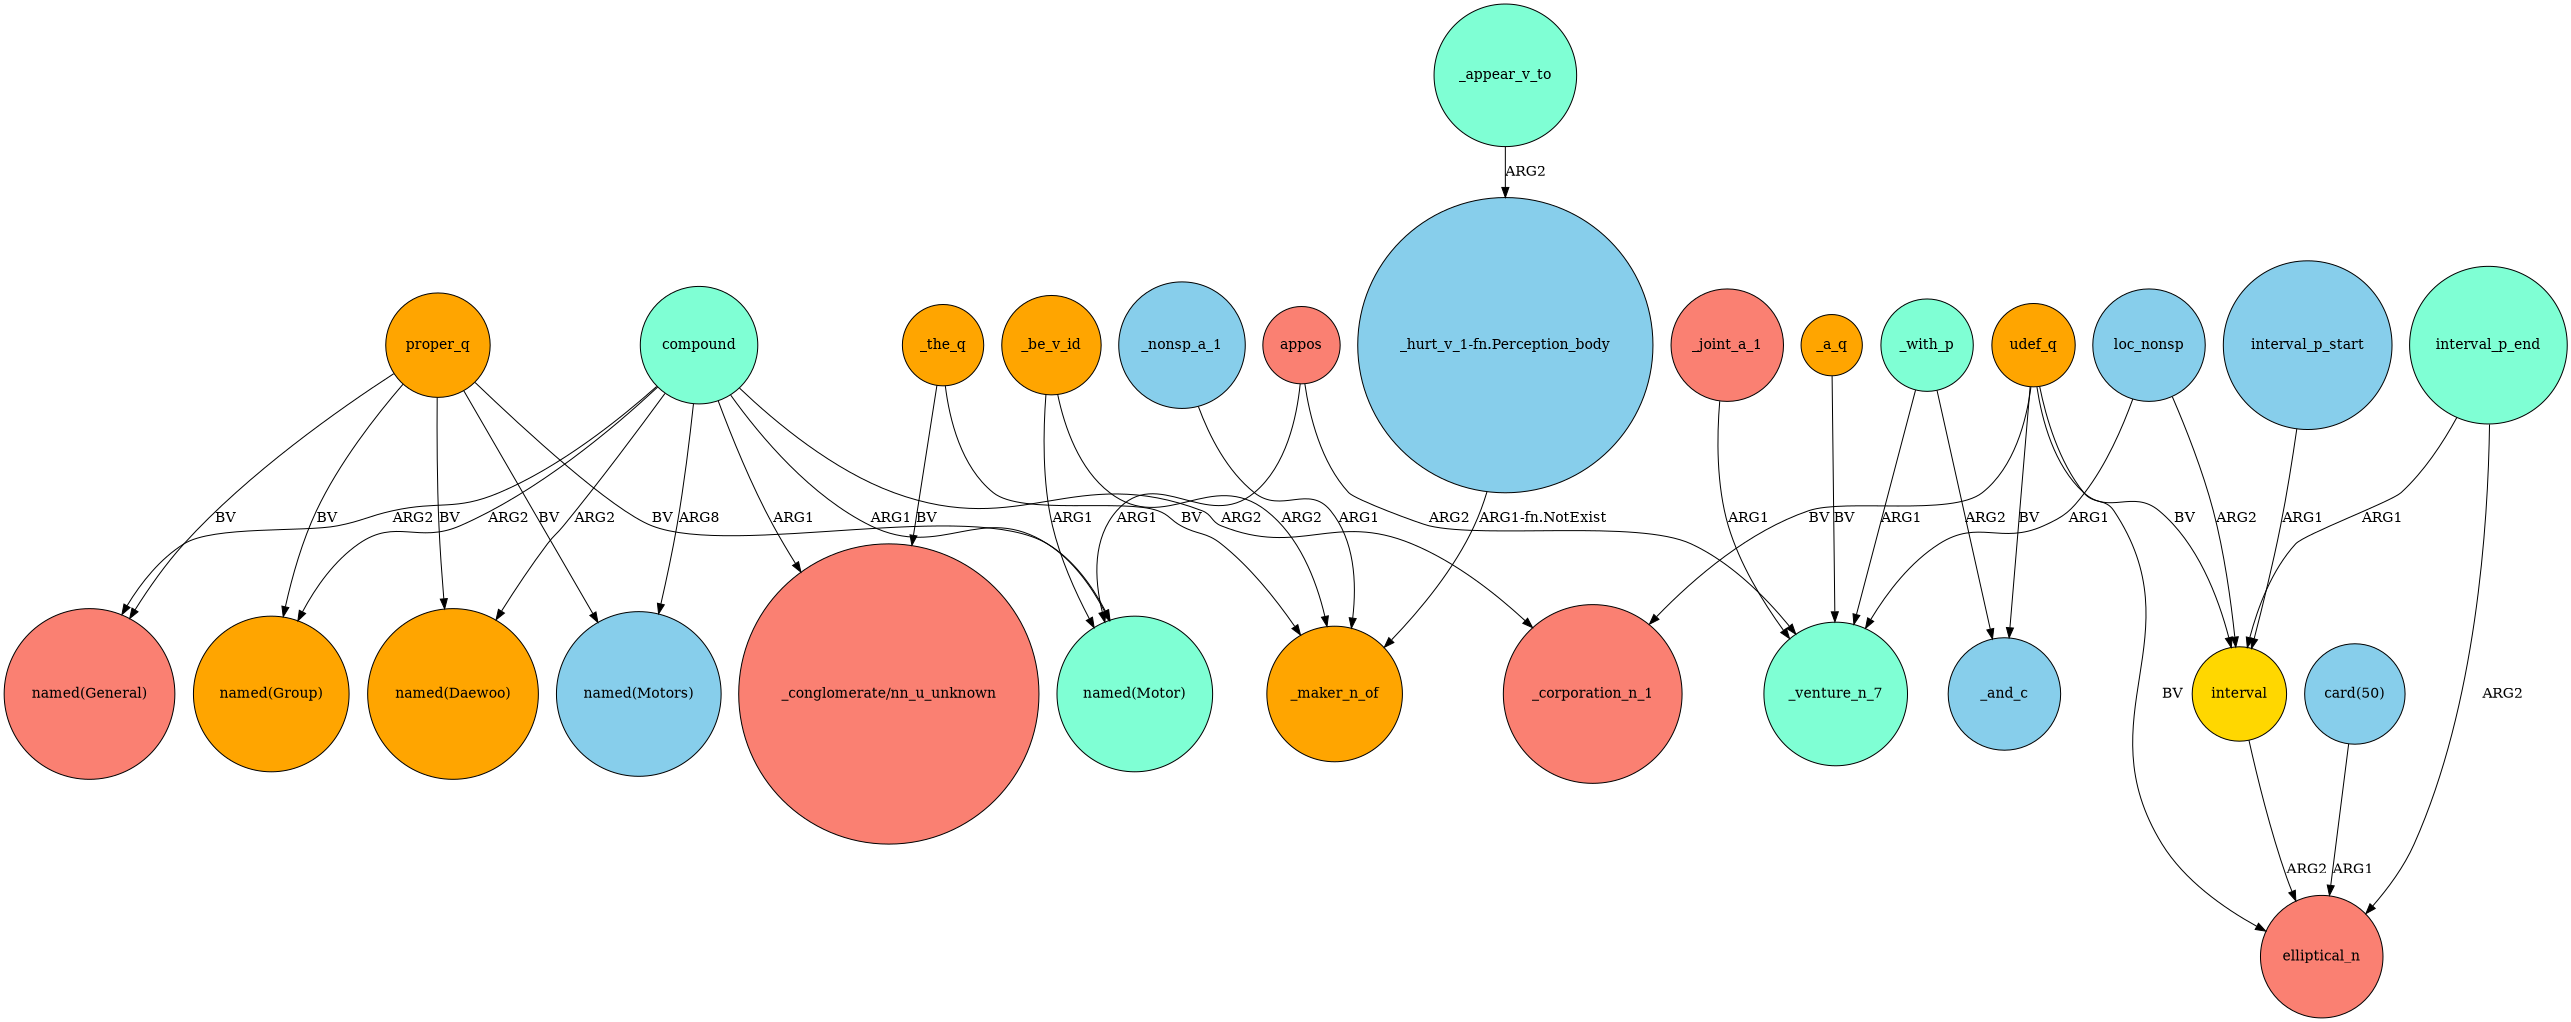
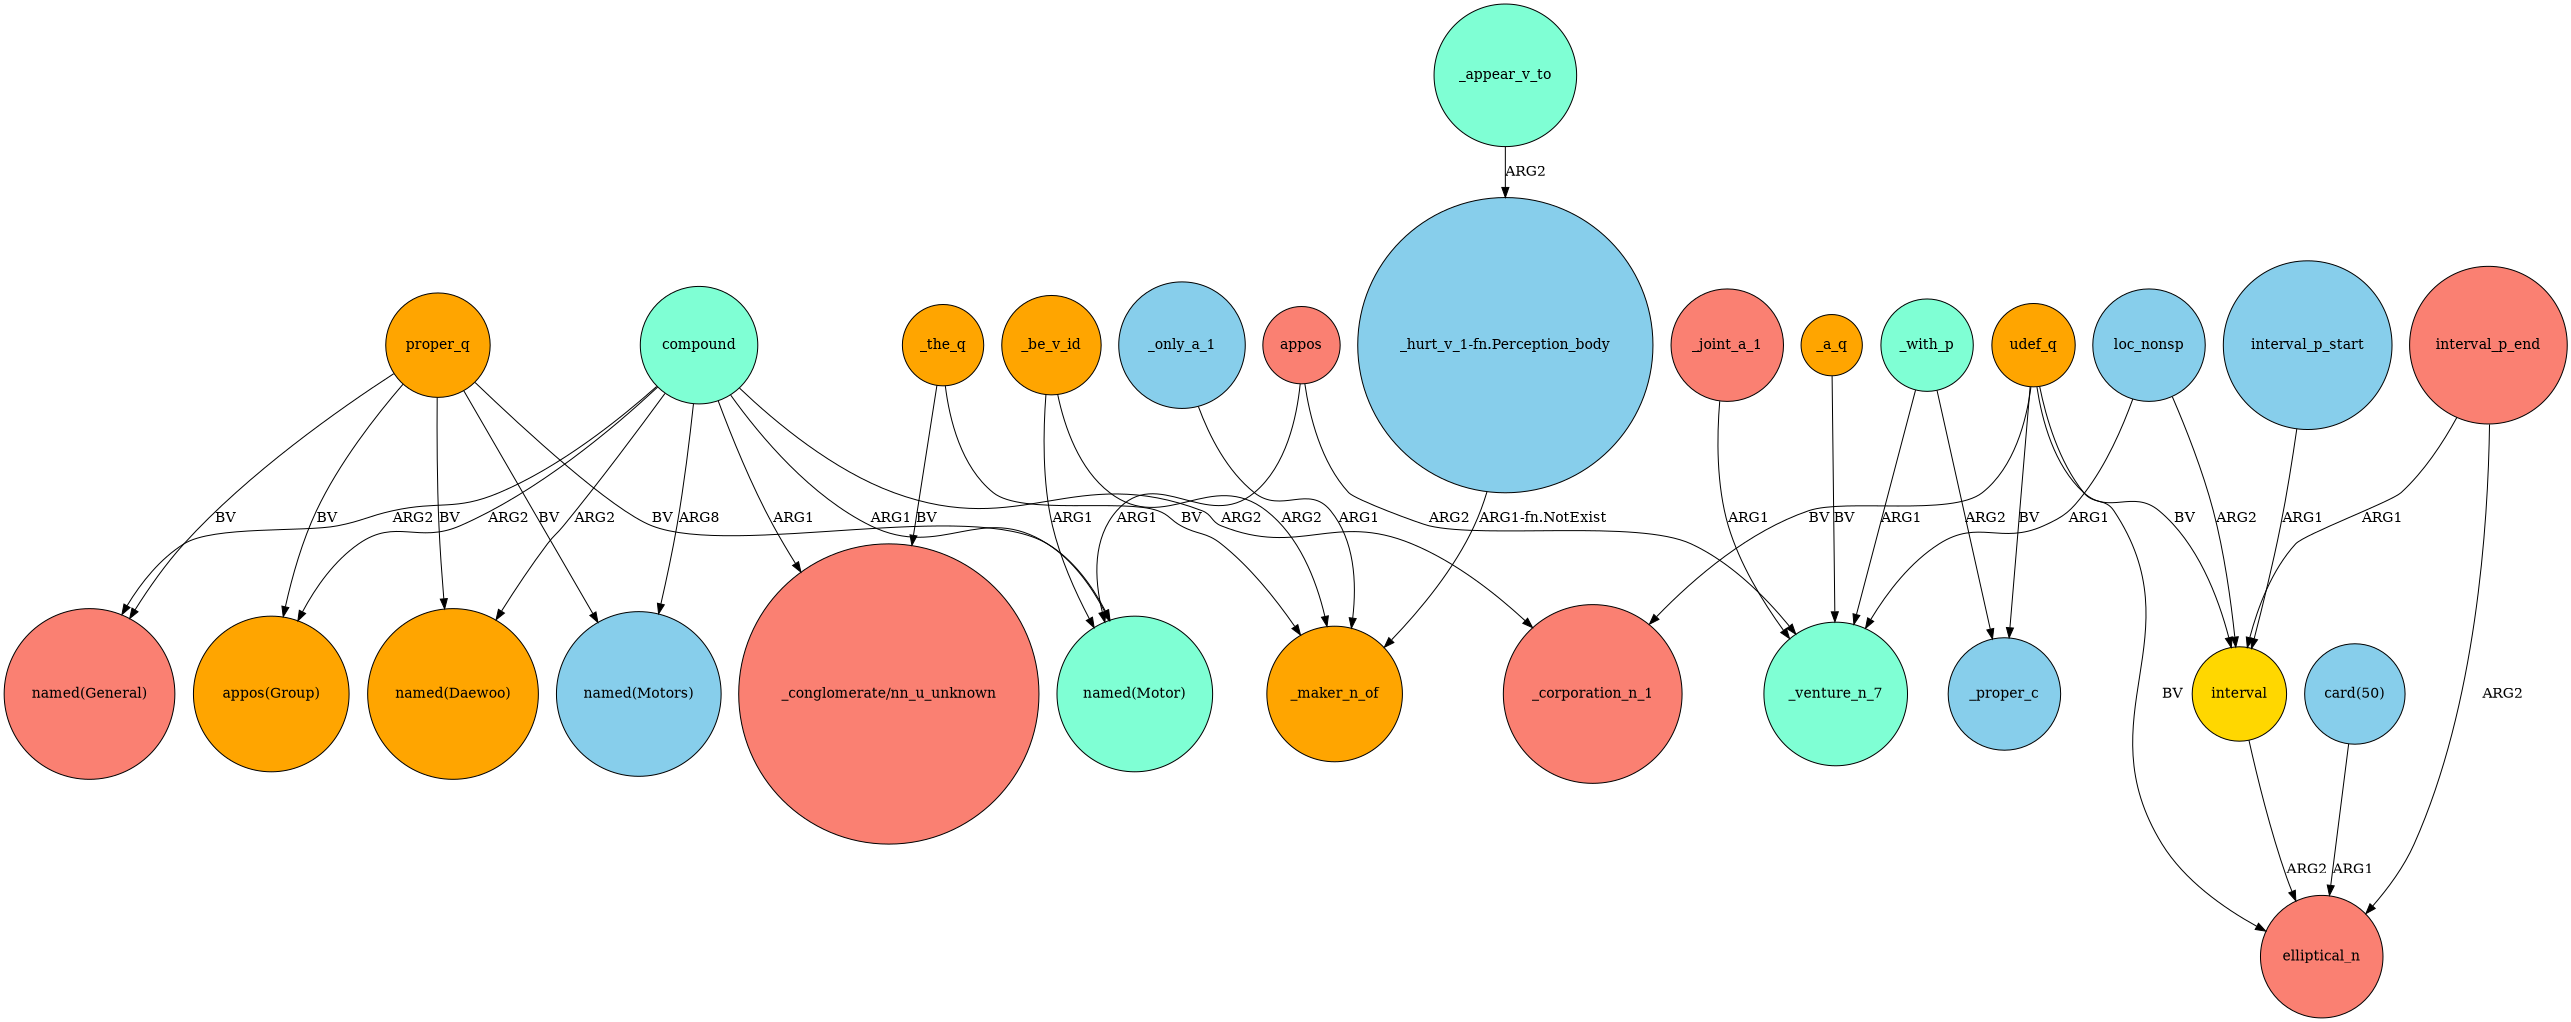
  digraph {
    node [fillcolor=orange shape=circle style=filled]
    proper_q
    "named(Daewoo)"
    "named(Motors)" [fillcolor=skyblue]
    "named(General)" [fillcolor=salmon]
    "named(Motor)" [fillcolor=aquamarine]
-   "named(Group)"
+   "named(Group)" [label="appos(Group)"]
    _joint_a_1 [fillcolor=salmon]
    n8 [fillcolor=aquamarine label=_venture_n_7]
    _with_p [fillcolor=aquamarine]
-   _and_c [fillcolor=skyblue]
+   _and_c [fillcolor=skyblue label=_proper_c]
    compound [fillcolor=aquamarine]
    _corporation_n_1 [fillcolor=salmon]
    "_conglomerate/nn_u_unknown" [fillcolor=salmon]
    loc_nonsp [fillcolor=skyblue]
    interval [fillcolor=gold]
    elliptical_n [fillcolor=salmon]
    udef_q
-   _only_a_1 [fillcolor=skyblue label=_nonsp_a_1]
+   _only_a_1 [fillcolor=skyblue]
    _maker_n_of
    _be_v_id
-   interval_p_end [fillcolor=aquamarine]
+   interval_p_end [fillcolor=salmon]
    "_hurt_v_1-fn.Perception_body" [fillcolor=skyblue]
    interval_p_start [fillcolor=skyblue]
    _the_q
    _appear_v_to [fillcolor=aquamarine]
    appos [fillcolor=salmon]
    "card(50)" [fillcolor=skyblue]
    _a_q
    proper_q -> "named(Daewoo)" [label=BV]
    proper_q -> "named(Motors)" [label=BV]
    proper_q -> "named(General)" [label=BV]
    proper_q -> "named(Motor)" [label=BV]
    proper_q -> "named(Group)" [label=BV]
    _joint_a_1 -> n8 [label=ARG1]
    _with_p -> n8 [label=ARG1]
    _with_p -> _and_c [label=ARG2]
    compound -> "named(Daewoo)" [label=ARG2]
    compound -> "named(Motors)" [label=ARG8]
    compound -> "named(General)" [label=ARG2]
    compound -> "named(Motor)" [label=ARG1]
    compound -> "named(Group)" [label=ARG2]
    compound -> _corporation_n_1 [label=ARG2]
    compound -> "_conglomerate/nn_u_unknown" [label=ARG1]
    loc_nonsp -> n8 [label=ARG1]
    loc_nonsp -> interval [label=ARG2]
    interval -> elliptical_n [label=ARG2]
    udef_q -> _and_c [label=BV]
    udef_q -> _corporation_n_1 [label=BV]
    udef_q -> interval [label=BV]
    udef_q -> elliptical_n [label=BV]
    _only_a_1 -> _maker_n_of [label=ARG1]
    _be_v_id -> "named(Motor)" [label=ARG1]
    _be_v_id -> _maker_n_of [label=ARG2]
    interval_p_end -> interval [label=ARG1]
    interval_p_end -> elliptical_n [label=ARG2]
    "_hurt_v_1-fn.Perception_body" -> _maker_n_of [label="ARG1-fn.NotExist"]
    interval_p_start -> interval [label=ARG1]
    _the_q -> "_conglomerate/nn_u_unknown" [label=BV]
    _the_q -> _maker_n_of [label=BV]
    _appear_v_to -> "_hurt_v_1-fn.Perception_body" [label=ARG2]
    appos -> "named(Motor)" [label=ARG1]
    appos -> n8 [label=ARG2]
    "card(50)" -> elliptical_n [label=ARG1]
    _a_q -> n8 [label=BV]
  }
